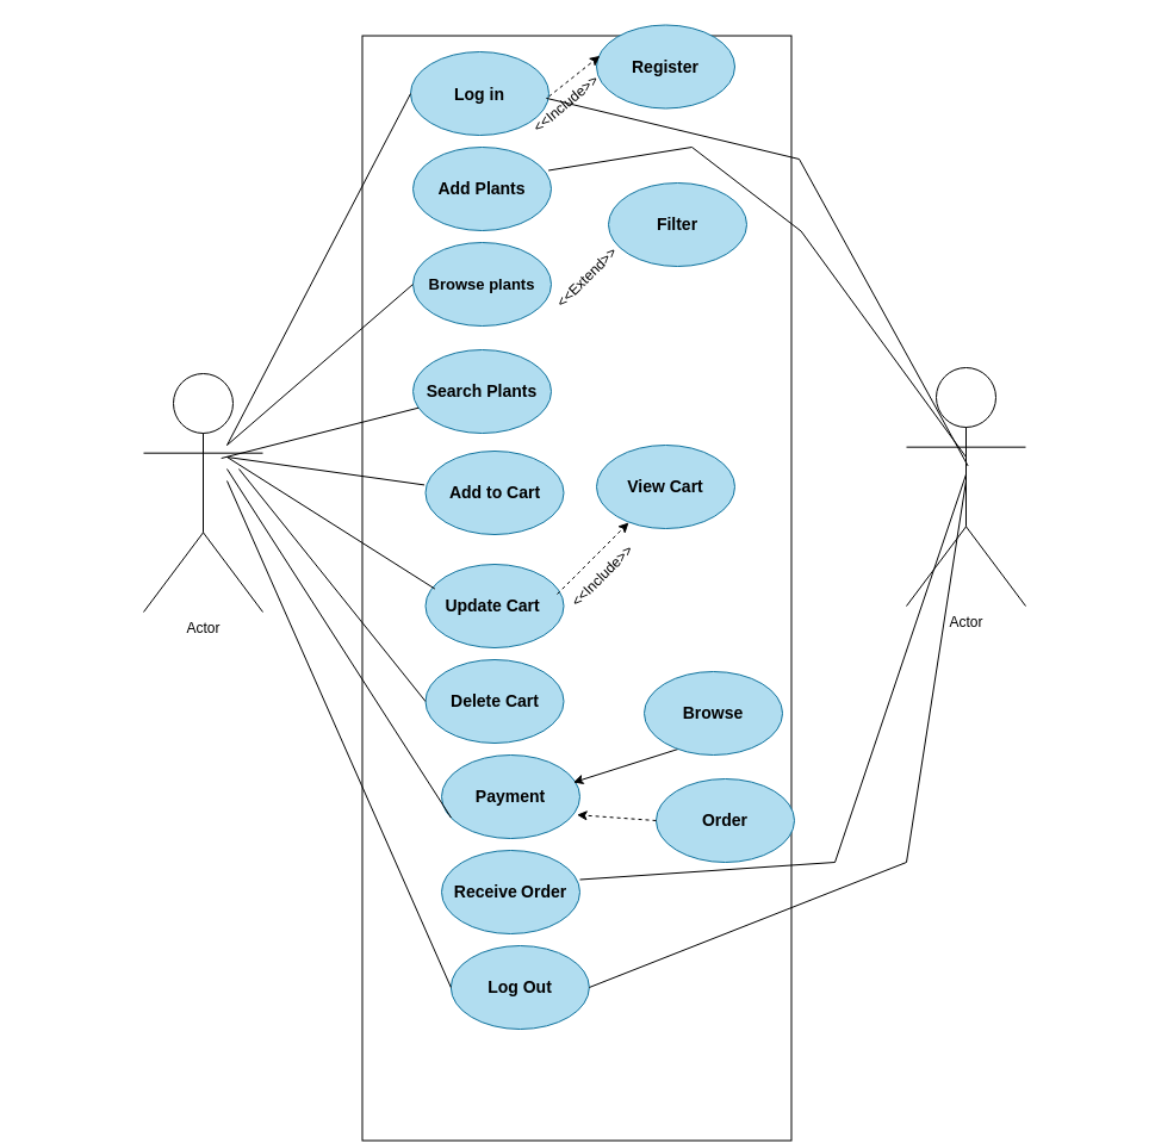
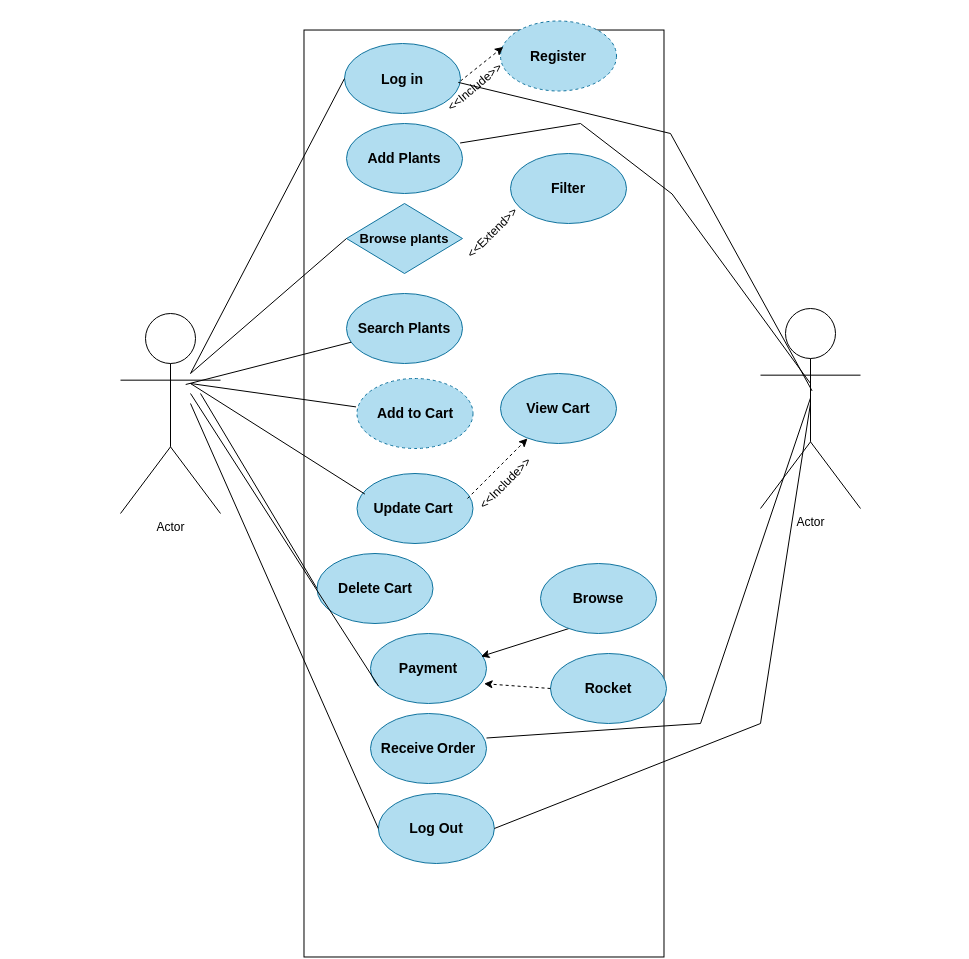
  <mxCell id="0" />
  <mxCell id="1" parent="0" />
  <mxCell id="2" value="" style="ellipse;whiteSpace=wrap;html=1;" vertex="1" parent="1"><mxGeometry x="390" y="33" width="110" height="80" as="geometry" /></mxCell>
  <mxCell id="3" value="" style="rounded=0;whiteSpace=wrap;html=1;rotation=-90;" vertex="1" parent="1"><mxGeometry x="20" y="313" width="926.97" height="360" as="geometry" /></mxCell>
  <mxCell id="4" value="&lt;font style=&quot;font-size: 14px;&quot;&gt;&lt;b style=&quot;&quot;&gt;&lt;font style=&quot;font-size: 14px;&quot;&gt;Log&lt;/font&gt;&lt;/b&gt;&lt;b style=&quot;&quot;&gt; in&lt;/b&gt;&lt;/font&gt;" style="ellipse;whiteSpace=wrap;html=1;fillColor=#b1ddf0;strokeColor=#10739e;fontSize=16;" vertex="1" parent="1"><mxGeometry x="344" y="43" width="116" height="70" as="geometry" /></mxCell>
  <mxCell id="5" value="&lt;b style=&quot;&quot;&gt;&lt;font style=&quot;font-size: 14px;&quot;&gt;Add Plants&lt;/font&gt;&lt;/b&gt;" style="ellipse;whiteSpace=wrap;html=1;fillColor=#b1ddf0;strokeColor=#10739e;" vertex="1" parent="1"><mxGeometry x="346" y="123" width="116" height="70" as="geometry" /></mxCell>
- <mxCell id="6" value="&lt;font style=&quot;font-size: 13px;&quot;&gt;&lt;b&gt;Browse plants&lt;/b&gt;&lt;/font&gt;" style="ellipse;whiteSpace=wrap;html=1;fillColor=#b1ddf0;strokeColor=#10739e;" vertex="1" parent="1"><mxGeometry x="346" y="203" width="116" height="70" as="geometry" /></mxCell>
+ <mxCell id="6" value="&lt;font style=&quot;font-size: 13px;&quot;&gt;&lt;b&gt;Browse plants&lt;/b&gt;&lt;/font&gt;" style="rhombus;whiteSpace=wrap;html=1;fillColor=#b1ddf0;strokeColor=#10739e;" vertex="1" parent="1"><mxGeometry x="346" y="203" width="116" height="70" as="geometry" /></mxCell>
  <mxCell id="7" value="&lt;b style=&quot;font-size: 14px;&quot;&gt;&lt;font style=&quot;font-size: 14px;&quot;&gt;Search&lt;/font&gt; Plants&lt;/b&gt;" style="ellipse;whiteSpace=wrap;html=1;fillColor=#b1ddf0;strokeColor=#10739e;" vertex="1" parent="1"><mxGeometry x="346" y="293" width="116" height="70" as="geometry" /></mxCell>
- <mxCell id="8" value="&lt;b&gt;&lt;font style=&quot;font-size: 14px;&quot;&gt;Add to Cart&lt;/font&gt;&lt;/b&gt;" style="ellipse;whiteSpace=wrap;html=1;fillColor=#b1ddf0;strokeColor=#10739e;" vertex="1" parent="1"><mxGeometry x="356.5" y="378" width="116" height="70" as="geometry" /></mxCell>
+ <mxCell id="8" value="&lt;b&gt;&lt;font style=&quot;font-size: 14px;&quot;&gt;Add to Cart&lt;/font&gt;&lt;/b&gt;" style="ellipse;whiteSpace=wrap;html=1;fillColor=#b1ddf0;strokeColor=#10739e;dashed=1;" vertex="1" parent="1"><mxGeometry x="356.5" y="378" width="116" height="70" as="geometry" /></mxCell>
  <mxCell id="9" value="&lt;b&gt;&lt;font style=&quot;font-size: 14px;&quot;&gt;Update Cart&amp;nbsp;&lt;/font&gt;&lt;/b&gt;" style="ellipse;whiteSpace=wrap;html=1;fillColor=#b1ddf0;strokeColor=#10739e;" vertex="1" parent="1"><mxGeometry x="356.5" y="473" width="116" height="70" as="geometry" /></mxCell>
- <mxCell id="10" value="&lt;font size=&quot;1&quot; style=&quot;&quot;&gt;&lt;b style=&quot;font-size: 14px;&quot;&gt;Register&lt;/b&gt;&lt;/font&gt;" style="ellipse;whiteSpace=wrap;html=1;fillColor=#b1ddf0;strokeColor=#10739e;" vertex="1" parent="1"><mxGeometry x="500" y="20.5" width="116" height="70" as="geometry" /></mxCell>
+ <mxCell id="10" value="&lt;font size=&quot;1&quot; style=&quot;&quot;&gt;&lt;b style=&quot;font-size: 14px;&quot;&gt;Register&lt;/b&gt;&lt;/font&gt;" style="ellipse;whiteSpace=wrap;html=1;fillColor=#b1ddf0;strokeColor=#10739e;dashed=1;" vertex="1" parent="1"><mxGeometry x="500" y="20.5" width="116" height="70" as="geometry" /></mxCell>
  <mxCell id="11" value="" style="html=1;labelBackgroundColor=#ffffff;startArrow=none;startFill=0;startSize=6;endArrow=classic;endFill=1;endSize=6;jettySize=auto;orthogonalLoop=1;strokeWidth=1;dashed=1;fontSize=14;rounded=0;entryX=0.024;entryY=0.37;entryDx=0;entryDy=0;entryPerimeter=0;" edge="1" parent="1" target="10"><mxGeometry width="60" height="60" relative="1" as="geometry"><mxPoint x="460" y="80.5" as="sourcePoint" /><mxPoint x="520" y="20.5" as="targetPoint" /></mxGeometry></mxCell>
  <mxCell id="12" value="&amp;lt;&amp;lt;Include&amp;gt;&amp;gt;" style="text;html=1;strokeColor=none;fillColor=none;align=center;verticalAlign=middle;whiteSpace=wrap;rounded=0;rotation=-40;" vertex="1" parent="1"><mxGeometry x="455.09" y="72.28" width="38.76" height="28.81" as="geometry" /></mxCell>
  <mxCell id="13" value="&lt;b&gt;&lt;font style=&quot;font-size: 14px;&quot;&gt;Filter&lt;/font&gt;&lt;/b&gt;" style="ellipse;whiteSpace=wrap;html=1;fillColor=#b1ddf0;strokeColor=#10739e;" vertex="1" parent="1"><mxGeometry x="510" y="153" width="116" height="70" as="geometry" /></mxCell>
  <mxCell id="14" value="&amp;lt;&amp;lt;Extend&amp;gt;&amp;gt;" style="text;html=1;strokeColor=none;fillColor=none;align=center;verticalAlign=middle;whiteSpace=wrap;rounded=0;rotation=-45;" vertex="1" parent="1"><mxGeometry x="472.5" y="218" width="38.76" height="30" as="geometry" /></mxCell>
  <mxCell id="15" value="&lt;b&gt;&lt;font style=&quot;font-size: 14px;&quot;&gt;View Cart&lt;/font&gt;&lt;/b&gt;" style="ellipse;whiteSpace=wrap;html=1;fillColor=#b1ddf0;strokeColor=#10739e;" vertex="1" parent="1"><mxGeometry x="500" y="373" width="116" height="70" as="geometry" /></mxCell>
- <mxCell id="16" value="&lt;b&gt;&lt;font style=&quot;font-size: 14px;&quot;&gt;Delete Cart&lt;/font&gt;&lt;/b&gt;" style="ellipse;whiteSpace=wrap;html=1;fillColor=#b1ddf0;strokeColor=#10739e;" vertex="1" parent="1"><mxGeometry x="356.5" y="553" width="116" height="70" as="geometry" /></mxCell>
+ <mxCell id="16" value="&lt;b&gt;&lt;font style=&quot;font-size: 14px;&quot;&gt;Delete Cart&lt;/font&gt;&lt;/b&gt;" style="ellipse;whiteSpace=wrap;html=1;fillColor=#b1ddf0;strokeColor=#10739e;" vertex="1" parent="1"><mxGeometry x="316.5" y="553" width="116" height="70" as="geometry" /></mxCell>
  <mxCell id="17" value="" style="html=1;labelBackgroundColor=#ffffff;startArrow=none;startFill=0;startSize=6;endArrow=classic;endFill=1;endSize=6;jettySize=auto;orthogonalLoop=1;strokeWidth=1;dashed=1;fontSize=14;rounded=0;" edge="1" parent="1"><mxGeometry width="60" height="60" relative="1" as="geometry"><mxPoint x="466.97" y="498" as="sourcePoint" /><mxPoint x="526.97" y="438" as="targetPoint" /></mxGeometry></mxCell>
  <mxCell id="18" value="&lt;b&gt;&lt;font style=&quot;font-size: 14px;&quot;&gt;Payment&lt;/font&gt;&lt;/b&gt;" style="ellipse;whiteSpace=wrap;html=1;fillColor=#b1ddf0;strokeColor=#10739e;" vertex="1" parent="1"><mxGeometry x="370" y="633" width="116" height="70" as="geometry" /></mxCell>
  <mxCell id="19" value="&lt;font style=&quot;font-size: 14px;&quot;&gt;&lt;b&gt;Receive&lt;/b&gt;&lt;/font&gt; &lt;b&gt;&lt;font style=&quot;font-size: 14px;&quot;&gt;Order&lt;/font&gt;&lt;/b&gt;" style="ellipse;whiteSpace=wrap;html=1;fillColor=#b1ddf0;strokeColor=#10739e;" vertex="1" parent="1"><mxGeometry x="370" y="713" width="116" height="70" as="geometry" /></mxCell>
  <mxCell id="20" value="&lt;b&gt;&lt;font style=&quot;font-size: 14px;&quot;&gt;Log Out&lt;/font&gt;&lt;/b&gt;" style="ellipse;whiteSpace=wrap;html=1;fillColor=#b1ddf0;strokeColor=#10739e;" vertex="1" parent="1"><mxGeometry x="377.85" y="793" width="116" height="70" as="geometry" /></mxCell>
  <mxCell id="21" value="&amp;lt;&amp;lt;Include&amp;gt;&amp;gt;" style="text;html=1;strokeColor=none;fillColor=none;align=center;verticalAlign=middle;whiteSpace=wrap;rounded=0;rotation=-45;" vertex="1" parent="1"><mxGeometry x="486" y="469" width="38.76" height="28.81" as="geometry" /></mxCell>
  <mxCell id="22" value="" style="endArrow=classic;html=1;rounded=0;exitX=0.245;exitY=0.929;exitDx=0;exitDy=0;exitPerimeter=0;entryX=0.952;entryY=0.329;entryDx=0;entryDy=0;entryPerimeter=0;" edge="1" parent="1" source="23" target="18"><mxGeometry width="50" height="50" relative="1" as="geometry"><mxPoint x="479.02" y="662.02" as="sourcePoint" /><mxPoint x="529.02" y="612.02" as="targetPoint" /></mxGeometry></mxCell>
  <mxCell id="23" value="&lt;b&gt;&lt;font style=&quot;font-size: 14px;&quot;&gt;Browse&lt;/font&gt;&lt;/b&gt;" style="ellipse;whiteSpace=wrap;html=1;fillColor=#b1ddf0;strokeColor=#10739e;" vertex="1" parent="1"><mxGeometry x="540" y="563" width="116" height="70" as="geometry" /></mxCell>
- <mxCell id="24" value="&lt;b&gt;&lt;font style=&quot;font-size: 14px;&quot;&gt;Order&lt;/font&gt;&lt;/b&gt;" style="ellipse;whiteSpace=wrap;html=1;fillColor=#b1ddf0;strokeColor=#10739e;" vertex="1" parent="1"><mxGeometry x="550" y="653" width="116" height="70" as="geometry" /></mxCell>
+ <mxCell id="24" value="&lt;b&gt;&lt;font style=&quot;font-size: 14px;&quot;&gt;Rocket&lt;/font&gt;&lt;/b&gt;" style="ellipse;whiteSpace=wrap;html=1;fillColor=#b1ddf0;strokeColor=#10739e;" vertex="1" parent="1"><mxGeometry x="550" y="653" width="116" height="70" as="geometry" /></mxCell>
  <mxCell id="25" value="" style="endArrow=classic;html=1;rounded=0;exitX=0;exitY=0.5;exitDx=0;exitDy=0;entryX=0.979;entryY=0.717;entryDx=0;entryDy=0;entryPerimeter=0;dashed=1;" edge="1" parent="1" source="24" target="18"><mxGeometry width="50" height="50" relative="1" as="geometry"><mxPoint x="440" y="723" as="sourcePoint" /><mxPoint x="490" y="673" as="targetPoint" /></mxGeometry></mxCell>
  <mxCell id="26" value="Actor" style="shape=umlActor;verticalLabelPosition=bottom;verticalAlign=top;html=1;outlineConnect=0;" vertex="1" parent="1"><mxGeometry x="120" y="313" width="100" height="200" as="geometry" /></mxCell>
  <mxCell id="27" value="Actor" style="shape=umlActor;verticalLabelPosition=bottom;verticalAlign=top;html=1;outlineConnect=0;" vertex="1" parent="1"><mxGeometry x="760" y="308" width="100" height="200" as="geometry" /></mxCell>
  <mxCell id="28" value="" style="endArrow=none;html=1;rounded=0;entryX=0;entryY=0.5;entryDx=0;entryDy=0;" edge="1" parent="1" target="4"><mxGeometry width="50" height="50" relative="1" as="geometry"><mxPoint x="190" y="373" as="sourcePoint" /><mxPoint x="220" y="373" as="targetPoint" /></mxGeometry></mxCell>
  <mxCell id="29" value="" style="endArrow=none;html=1;rounded=0;entryX=0;entryY=0.5;entryDx=0;entryDy=0;" edge="1" parent="1" target="6"><mxGeometry width="50" height="50" relative="1" as="geometry"><mxPoint x="190" y="373" as="sourcePoint" /><mxPoint x="344" y="78" as="targetPoint" /></mxGeometry></mxCell>
  <mxCell id="30" value="" style="endArrow=none;html=1;rounded=0;exitX=0.652;exitY=0.355;exitDx=0;exitDy=0;exitPerimeter=0;" edge="1" parent="1" source="26" target="7"><mxGeometry width="50" height="50" relative="1" as="geometry"><mxPoint x="180" y="433" as="sourcePoint" /><mxPoint x="354" y="88" as="targetPoint" /></mxGeometry></mxCell>
  <mxCell id="31" value="" style="endArrow=none;html=1;rounded=0;entryX=-0.008;entryY=0.406;entryDx=0;entryDy=0;entryPerimeter=0;" edge="1" parent="1" target="8"><mxGeometry width="50" height="50" relative="1" as="geometry"><mxPoint x="190" y="383" as="sourcePoint" /><mxPoint x="361" y="352" as="targetPoint" /></mxGeometry></mxCell>
  <mxCell id="32" value="" style="endArrow=none;html=1;rounded=0;entryX=0.068;entryY=0.294;entryDx=0;entryDy=0;entryPerimeter=0;" edge="1" parent="1" target="9"><mxGeometry width="50" height="50" relative="1" as="geometry"><mxPoint x="190" y="383" as="sourcePoint" /><mxPoint x="371" y="362" as="targetPoint" /></mxGeometry></mxCell>
  <mxCell id="33" value="" style="endArrow=none;html=1;rounded=0;entryX=0;entryY=0.5;entryDx=0;entryDy=0;" edge="1" parent="1" target="16"><mxGeometry width="50" height="50" relative="1" as="geometry"><mxPoint x="200" y="393" as="sourcePoint" /><mxPoint x="381" y="372" as="targetPoint" /></mxGeometry></mxCell>
  <mxCell id="34" value="" style="endArrow=none;html=1;rounded=0;entryX=0.069;entryY=0.751;entryDx=0;entryDy=0;entryPerimeter=0;" edge="1" parent="1" target="18"><mxGeometry width="50" height="50" relative="1" as="geometry"><mxPoint x="190" y="393" as="sourcePoint" /><mxPoint x="391" y="382" as="targetPoint" /></mxGeometry></mxCell>
  <mxCell id="35" value="" style="endArrow=none;html=1;rounded=0;entryX=0;entryY=0.5;entryDx=0;entryDy=0;" edge="1" parent="1" target="20"><mxGeometry width="50" height="50" relative="1" as="geometry"><mxPoint x="190" y="403" as="sourcePoint" /><mxPoint x="401" y="392" as="targetPoint" /></mxGeometry></mxCell>
  <mxCell id="36" value="" style="endArrow=none;html=1;rounded=0;entryX=0.516;entryY=0.412;entryDx=0;entryDy=0;entryPerimeter=0;exitX=0.25;exitY=0;exitDx=0;exitDy=0;" edge="1" parent="1" source="12" target="27"><mxGeometry width="50" height="50" relative="1" as="geometry"><mxPoint x="490" y="283" as="sourcePoint" /><mxPoint x="540" y="233" as="targetPoint" /><Array as="points"><mxPoint x="670" y="133" /></Array></mxGeometry></mxCell>
  <mxCell id="37" value="" style="endArrow=none;html=1;rounded=0;exitX=0.25;exitY=0;exitDx=0;exitDy=0;" edge="1" parent="1"><mxGeometry width="50" height="50" relative="1" as="geometry"><mxPoint x="459.61" y="142.5" as="sourcePoint" /><mxPoint x="810" y="383" as="targetPoint" /><Array as="points"><mxPoint x="580" y="123" /><mxPoint x="671.61" y="193.5" /></Array></mxGeometry></mxCell>
  <mxCell id="38" value="" style="endArrow=none;html=1;rounded=0;entryX=0.5;entryY=0.5;entryDx=0;entryDy=0;entryPerimeter=0;exitX=1;exitY=0.5;exitDx=0;exitDy=0;" edge="1" parent="1"><mxGeometry width="50" height="50" relative="1" as="geometry"><mxPoint x="486" y="737.5" as="sourcePoint" /><mxPoint x="810" y="397.5" as="targetPoint" /><Array as="points"><mxPoint x="700" y="723" /></Array></mxGeometry></mxCell>
  <mxCell id="39" value="" style="endArrow=none;html=1;rounded=0;exitX=1;exitY=0.5;exitDx=0;exitDy=0;" edge="1" parent="1" source="20"><mxGeometry width="50" height="50" relative="1" as="geometry"><mxPoint x="470" y="343" as="sourcePoint" /><mxPoint x="810" y="403" as="targetPoint" /><Array as="points"><mxPoint x="760" y="723" /></Array></mxGeometry></mxCell>
